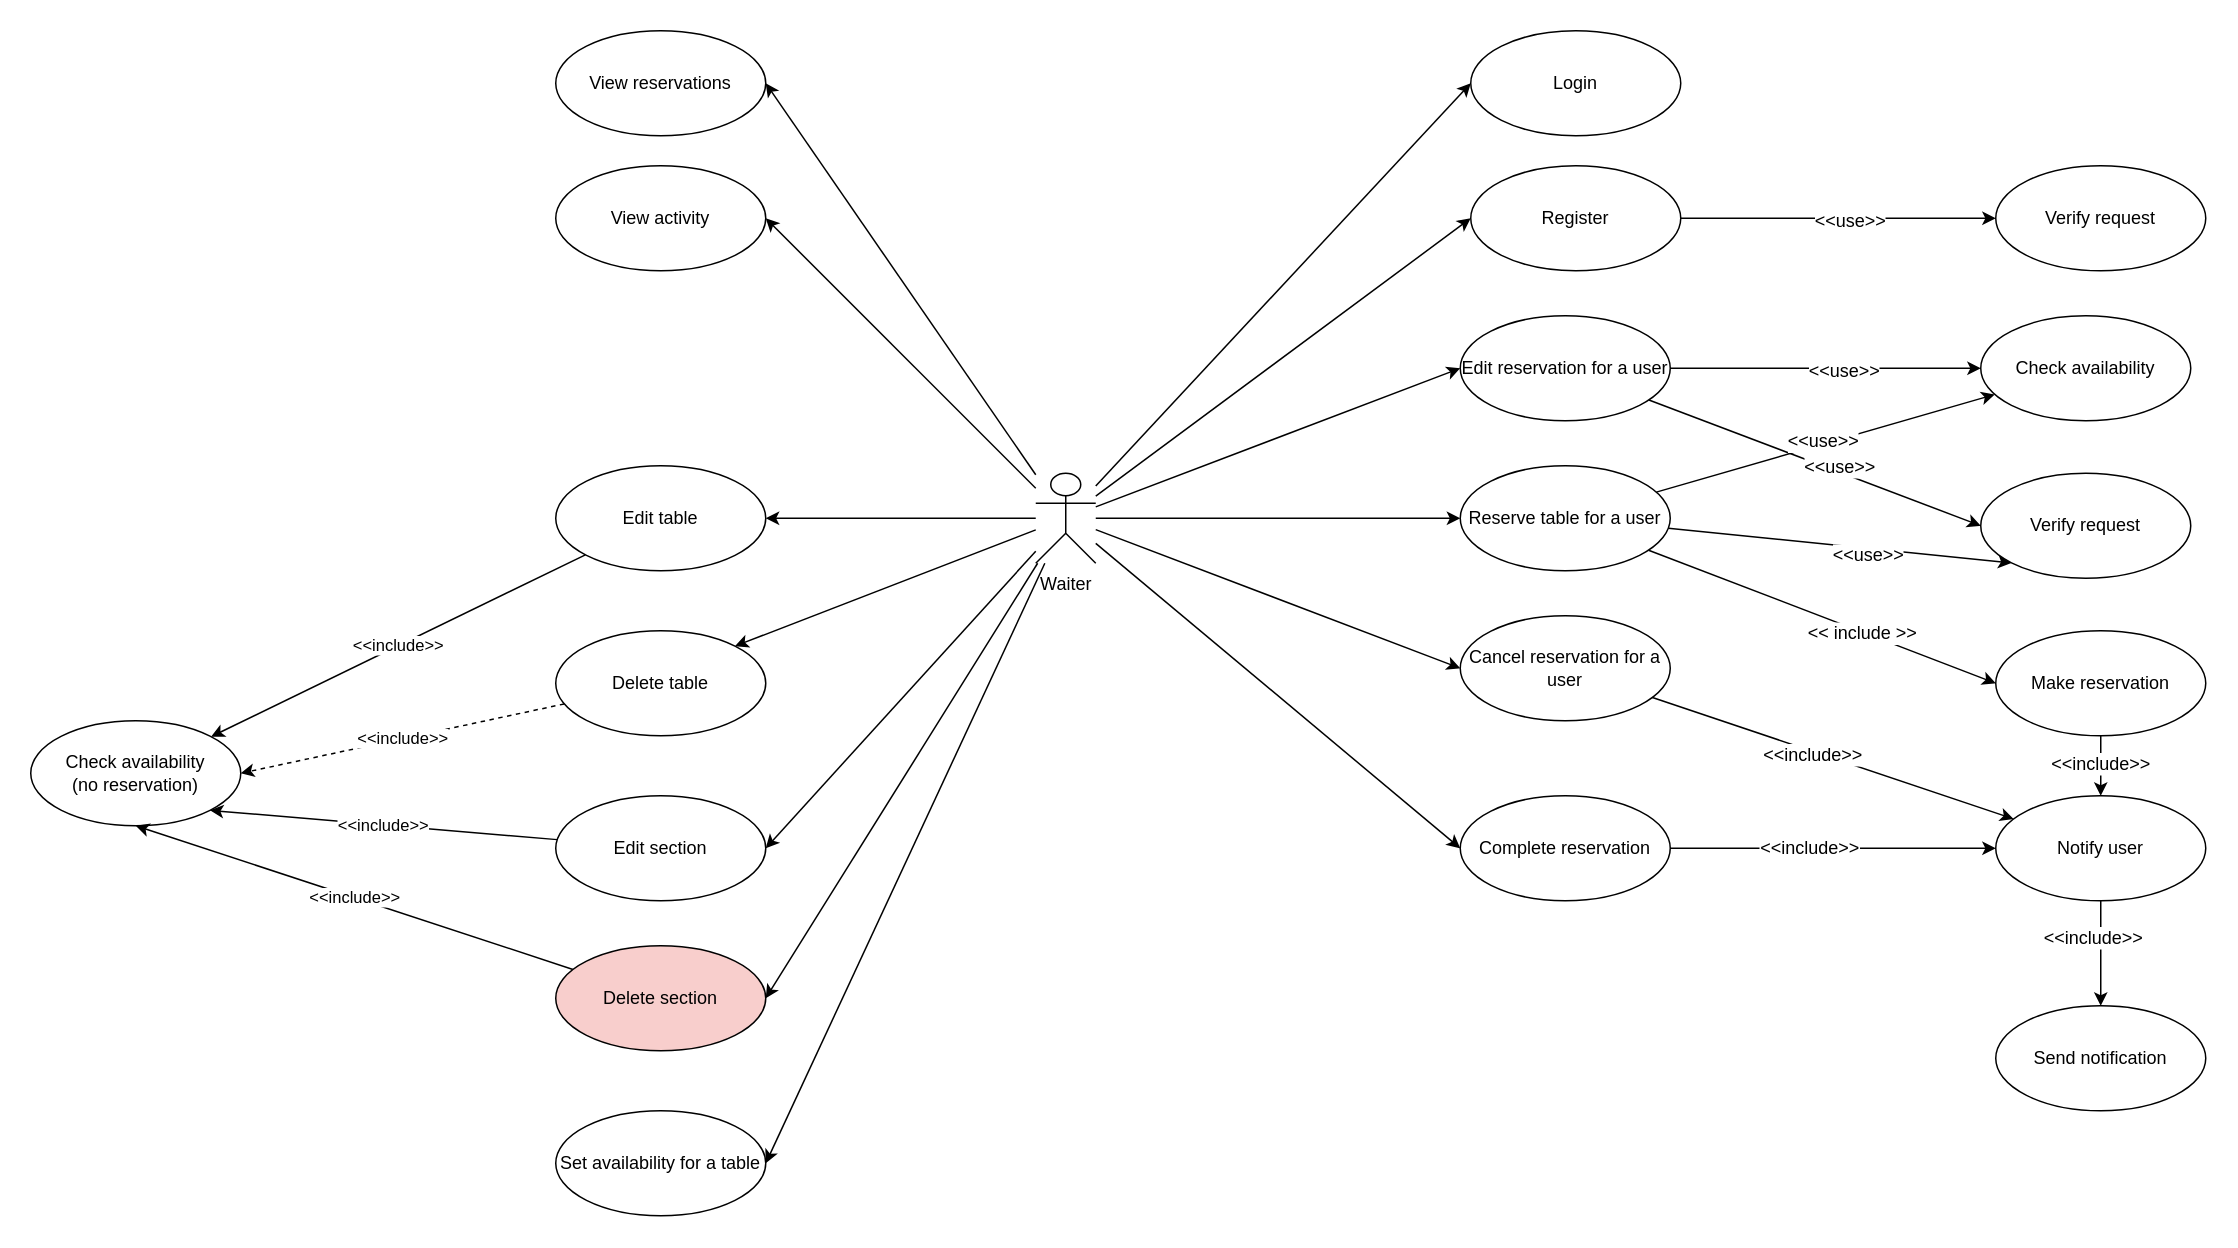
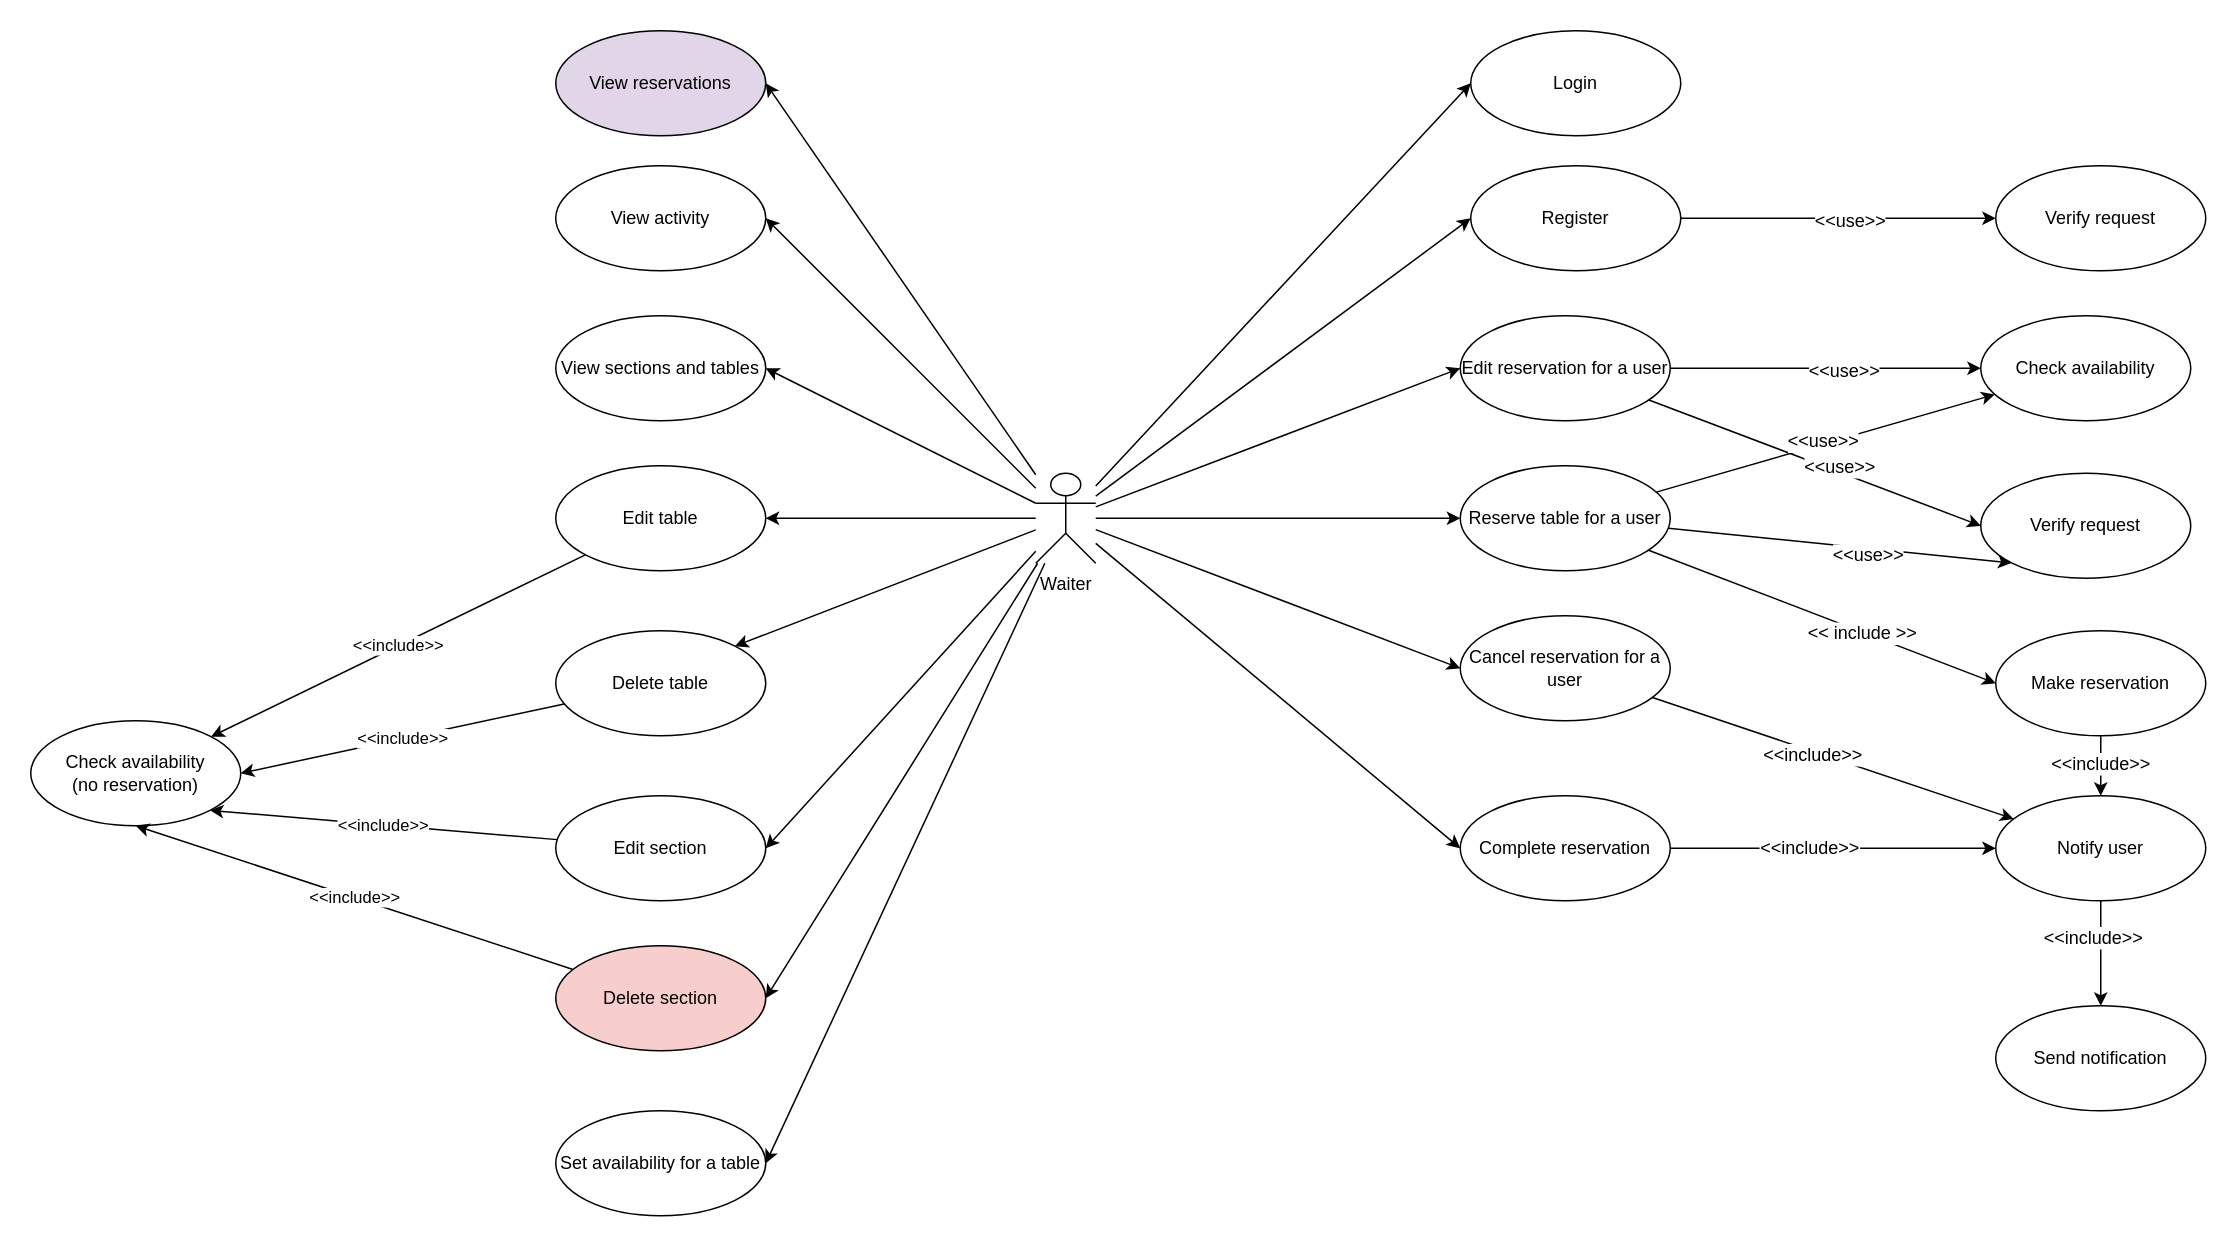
  <mxCell id="0" />
  <mxCell id="1" parent="0" />
+ <mxCell id="2" style="rounded=0;orthogonalLoop=1;jettySize=auto;html=1;entryX=1;entryY=0.5;entryDx=0;entryDy=0;" edge="1" parent="1" source="16" target="17"><mxGeometry relative="1" as="geometry" /></mxCell>
  <mxCell id="3" style="rounded=0;orthogonalLoop=1;jettySize=auto;html=1;entryX=0;entryY=0.5;entryDx=0;entryDy=0;" edge="1" parent="1" source="16" target="22"><mxGeometry relative="1" as="geometry" /></mxCell>
  <mxCell id="4" style="edgeStyle=none;rounded=0;orthogonalLoop=1;jettySize=auto;html=1;entryX=0;entryY=0.5;entryDx=0;entryDy=0;" edge="1" parent="1" source="16" target="43"><mxGeometry relative="1" as="geometry" /></mxCell>
  <mxCell id="5" style="edgeStyle=none;rounded=0;orthogonalLoop=1;jettySize=auto;html=1;entryX=0;entryY=0.5;entryDx=0;entryDy=0;" edge="1" parent="1" source="16" target="40"><mxGeometry relative="1" as="geometry" /></mxCell>
  <mxCell id="6" style="edgeStyle=none;rounded=0;orthogonalLoop=1;jettySize=auto;html=1;entryX=0;entryY=0.5;entryDx=0;entryDy=0;" edge="1" parent="1" source="16" target="35"><mxGeometry relative="1" as="geometry" /></mxCell>
  <mxCell id="7" style="edgeStyle=none;rounded=0;orthogonalLoop=1;jettySize=auto;html=1;entryX=0;entryY=0.5;entryDx=0;entryDy=0;" edge="1" parent="1" source="16" target="27"><mxGeometry relative="1" as="geometry" /></mxCell>
  <mxCell id="8" style="edgeStyle=none;rounded=0;orthogonalLoop=1;jettySize=auto;html=1;entryX=1;entryY=0.5;entryDx=0;entryDy=0;" edge="1" parent="1" source="16" target="24"><mxGeometry relative="1" as="geometry" /></mxCell>
  <mxCell id="9" style="edgeStyle=none;rounded=0;orthogonalLoop=1;jettySize=auto;html=1;entryX=1;entryY=0.5;entryDx=0;entryDy=0;" edge="1" parent="1" source="16" target="50"><mxGeometry relative="1" as="geometry"><mxPoint x="973" y="765" as="targetPoint" /></mxGeometry></mxCell>
  <mxCell id="10" style="edgeStyle=none;rounded=0;orthogonalLoop=1;jettySize=auto;html=1;entryX=0;entryY=0.5;entryDx=0;entryDy=0;" edge="1" parent="1" source="16" target="62"><mxGeometry relative="1" as="geometry" /></mxCell>
  <mxCell id="11" style="edgeStyle=none;rounded=0;orthogonalLoop=1;jettySize=auto;html=1;entryX=1;entryY=0.5;entryDx=0;entryDy=0;" edge="1" parent="1" source="16" target="52"><mxGeometry relative="1" as="geometry" /></mxCell>
  <mxCell id="12" style="edgeStyle=none;rounded=0;orthogonalLoop=1;jettySize=auto;html=1;entryX=1;entryY=0;entryDx=0;entryDy=0;" edge="1" parent="1" source="16" target="57"><mxGeometry relative="1" as="geometry" /></mxCell>
  <mxCell id="13" style="edgeStyle=none;rounded=0;orthogonalLoop=1;jettySize=auto;html=1;entryX=1;entryY=0.5;entryDx=0;entryDy=0;" edge="1" parent="1" source="16" target="55"><mxGeometry relative="1" as="geometry" /></mxCell>
  <mxCell id="14" style="edgeStyle=none;rounded=0;orthogonalLoop=1;jettySize=auto;html=1;entryX=1;entryY=0.5;entryDx=0;entryDy=0;" edge="1" parent="1" source="16" target="59"><mxGeometry relative="1" as="geometry" /></mxCell>
  <mxCell id="15" style="edgeStyle=none;rounded=0;orthogonalLoop=1;jettySize=auto;html=1;entryX=1;entryY=0.5;entryDx=0;entryDy=0;" edge="1" parent="1" source="16" target="63"><mxGeometry relative="1" as="geometry"><mxPoint x="973" y="1315" as="targetPoint" /></mxGeometry></mxCell>
  <mxCell id="16" value="Waiter" style="shape=umlActor;html=1;verticalLabelPosition=bottom;verticalAlign=top;align=center;" vertex="1" parent="1"><mxGeometry x="690" y="315" width="40" height="60" as="geometry" /></mxCell>
+ <mxCell id="17" value="View sections and tables" style="ellipse;whiteSpace=wrap;html=1;" vertex="1" parent="1"><mxGeometry x="370" y="210" width="140" height="70" as="geometry" /></mxCell>
  <mxCell id="18" style="rounded=0;orthogonalLoop=1;jettySize=auto;html=1;entryX=0;entryY=1;entryDx=0;entryDy=0;" edge="1" parent="1" source="22" target="39"><mxGeometry relative="1" as="geometry" /></mxCell>
  <mxCell id="19" value="&amp;lt;&amp;lt;use&amp;gt;&amp;gt;" style="text;html=1;align=center;verticalAlign=middle;resizable=0;points=[];labelBackgroundColor=#ffffff;" vertex="1" connectable="0" parent="18"><mxGeometry x="0.164" y="-4" relative="1" as="geometry"><mxPoint as="offset" /></mxGeometry></mxCell>
  <mxCell id="20" style="rounded=0;orthogonalLoop=1;jettySize=auto;html=1;entryX=0;entryY=0.5;entryDx=0;entryDy=0;" edge="1" parent="1" source="22" target="47"><mxGeometry relative="1" as="geometry" /></mxCell>
  <mxCell id="21" value="&amp;lt;&amp;lt; include &amp;gt;&amp;gt;" style="text;html=1;align=center;verticalAlign=middle;resizable=0;points=[];labelBackgroundColor=#ffffff;" vertex="1" connectable="0" parent="20"><mxGeometry x="0.229" y="-1" relative="1" as="geometry"><mxPoint as="offset" /></mxGeometry></mxCell>
  <mxCell id="22" value="Reserve table for a user" style="ellipse;whiteSpace=wrap;html=1;" vertex="1" parent="1"><mxGeometry x="973" y="310" width="140" height="70" as="geometry" /></mxCell>
  <mxCell id="23" value="Check availability" style="ellipse;whiteSpace=wrap;html=1;" vertex="1" parent="1"><mxGeometry x="1320" y="210" width="140" height="70" as="geometry" /></mxCell>
- <mxCell id="24" value="View reservations" style="ellipse;whiteSpace=wrap;html=1;" vertex="1" parent="1"><mxGeometry x="370" y="20" width="140" height="70" as="geometry" /></mxCell>
+ <mxCell id="24" value="View reservations" style="ellipse;whiteSpace=wrap;html=1;fillColor=#e1d5e7;" vertex="1" parent="1"><mxGeometry x="370" y="20" width="140" height="70" as="geometry" /></mxCell>
  <mxCell id="25" value="" style="edgeStyle=none;rounded=0;orthogonalLoop=1;jettySize=auto;html=1;" edge="1" parent="1" source="47" target="30"><mxGeometry relative="1" as="geometry" /></mxCell>
  <mxCell id="26" value="&amp;lt;&amp;lt;include&amp;gt;&amp;gt;" style="text;html=1;align=center;verticalAlign=middle;resizable=0;points=[];labelBackgroundColor=#ffffff;" vertex="1" connectable="0" parent="25"><mxGeometry x="-0.116" y="-2" relative="1" as="geometry"><mxPoint x="1" as="offset" /></mxGeometry></mxCell>
  <mxCell id="27" value="Cancel reservation for a user" style="ellipse;whiteSpace=wrap;html=1;" vertex="1" parent="1"><mxGeometry x="973" y="410" width="140" height="70" as="geometry" /></mxCell>
  <mxCell id="28" style="edgeStyle=none;rounded=0;orthogonalLoop=1;jettySize=auto;html=1;" edge="1" parent="1" source="30" target="45"><mxGeometry relative="1" as="geometry"><Array as="points" /></mxGeometry></mxCell>
  <mxCell id="29" value="&amp;lt;&amp;lt;include&amp;gt;&amp;gt;" style="text;html=1;align=center;verticalAlign=middle;resizable=0;points=[];labelBackgroundColor=#ffffff;" vertex="1" connectable="0" parent="28"><mxGeometry x="-0.142" y="-2" relative="1" as="geometry"><mxPoint x="-3.6" y="-5.53" as="offset" /></mxGeometry></mxCell>
  <mxCell id="30" value="Notify user" style="ellipse;whiteSpace=wrap;html=1;" vertex="1" parent="1"><mxGeometry x="1330" y="530" width="140" height="70" as="geometry" /></mxCell>
  <mxCell id="31" style="edgeStyle=none;rounded=0;orthogonalLoop=1;jettySize=auto;html=1;entryX=0;entryY=0.5;entryDx=0;entryDy=0;" edge="1" parent="1" source="35" target="39"><mxGeometry relative="1" as="geometry" /></mxCell>
  <mxCell id="32" value="&amp;lt;&amp;lt;use&amp;gt;&amp;gt;" style="text;html=1;align=center;verticalAlign=middle;resizable=0;points=[];labelBackgroundColor=#ffffff;" vertex="1" connectable="0" parent="31"><mxGeometry x="0.135" y="3" relative="1" as="geometry"><mxPoint as="offset" /></mxGeometry></mxCell>
  <mxCell id="33" style="edgeStyle=none;rounded=0;orthogonalLoop=1;jettySize=auto;html=1;entryX=0;entryY=0.5;entryDx=0;entryDy=0;" edge="1" parent="1" source="35" target="23"><mxGeometry relative="1" as="geometry" /></mxCell>
  <mxCell id="34" value="&amp;lt;&amp;lt;use&amp;gt;&amp;gt;" style="text;html=1;align=center;verticalAlign=middle;resizable=0;points=[];labelBackgroundColor=#ffffff;" vertex="1" connectable="0" parent="33"><mxGeometry x="0.109" y="-1" relative="1" as="geometry"><mxPoint as="offset" /></mxGeometry></mxCell>
  <mxCell id="35" value="Edit reservation for a user" style="ellipse;whiteSpace=wrap;html=1;" vertex="1" parent="1"><mxGeometry x="973" y="210" width="140" height="70" as="geometry" /></mxCell>
  <mxCell id="36" value="" style="group" vertex="1" connectable="0" parent="1"><mxGeometry x="1143" y="400" width="60" height="30" as="geometry" /></mxCell>
  <mxCell id="37" style="rounded=0;orthogonalLoop=1;jettySize=auto;html=1;" edge="1" parent="36" source="22" target="23"><mxGeometry relative="1" as="geometry" /></mxCell>
  <mxCell id="38" value="&amp;lt;&amp;lt;use&amp;gt;&amp;gt;" style="text;html=1;align=center;verticalAlign=middle;resizable=0;points=[];labelBackgroundColor=#ffffff;" vertex="1" connectable="0" parent="37"><mxGeometry x="-0.01" y="2" relative="1" as="geometry"><mxPoint as="offset" /></mxGeometry></mxCell>
  <mxCell id="39" value="Verify request" style="ellipse;whiteSpace=wrap;html=1;" vertex="1" parent="1"><mxGeometry x="1320" y="315" width="140" height="70" as="geometry" /></mxCell>
  <mxCell id="40" value="Login" style="ellipse;whiteSpace=wrap;html=1;" vertex="1" parent="1"><mxGeometry x="980" y="20" width="140" height="70" as="geometry" /></mxCell>
  <mxCell id="41" value="" style="edgeStyle=none;rounded=0;orthogonalLoop=1;jettySize=auto;html=1;" edge="1" parent="1" source="43" target="44"><mxGeometry relative="1" as="geometry" /></mxCell>
  <mxCell id="42" value="&amp;lt;&amp;lt;use&amp;gt;&amp;gt;" style="text;html=1;align=center;verticalAlign=middle;resizable=0;points=[];labelBackgroundColor=#ffffff;" vertex="1" connectable="0" parent="41"><mxGeometry x="0.063" y="-1" relative="1" as="geometry"><mxPoint as="offset" /></mxGeometry></mxCell>
  <mxCell id="43" value="Register" style="ellipse;whiteSpace=wrap;html=1;" vertex="1" parent="1"><mxGeometry x="980" y="110" width="140" height="70" as="geometry" /></mxCell>
  <mxCell id="44" value="Verify request" style="ellipse;whiteSpace=wrap;html=1;" vertex="1" parent="1"><mxGeometry x="1330" y="110" width="140" height="70" as="geometry" /></mxCell>
  <mxCell id="45" value="Send notification" style="ellipse;whiteSpace=wrap;html=1;" vertex="1" parent="1"><mxGeometry x="1330" y="670" width="140" height="70" as="geometry" /></mxCell>
  <mxCell id="46" style="edgeStyle=none;rounded=0;orthogonalLoop=1;jettySize=auto;html=1;exitX=0.5;exitY=1;exitDx=0;exitDy=0;" edge="1" parent="1" source="39" target="39"><mxGeometry relative="1" as="geometry" /></mxCell>
  <mxCell id="47" value="Make reservation" style="ellipse;whiteSpace=wrap;html=1;" vertex="1" parent="1"><mxGeometry x="1330" y="420" width="140" height="70" as="geometry" /></mxCell>
  <mxCell id="48" value="" style="edgeStyle=none;rounded=0;orthogonalLoop=1;jettySize=auto;html=1;" edge="1" parent="1" source="27" target="30"><mxGeometry relative="1" as="geometry"><mxPoint x="1112.968" y="613.949" as="sourcePoint" /><mxPoint x="1520.035" y="606.599" as="targetPoint" /></mxGeometry></mxCell>
  <mxCell id="49" value="&amp;lt;&amp;lt;include&amp;gt;&amp;gt;" style="text;html=1;align=center;verticalAlign=middle;resizable=0;points=[];labelBackgroundColor=#ffffff;" vertex="1" connectable="0" parent="48"><mxGeometry x="-0.116" y="-2" relative="1" as="geometry"><mxPoint x="1" as="offset" /></mxGeometry></mxCell>
  <mxCell id="50" value="View activity" style="ellipse;whiteSpace=wrap;html=1;" vertex="1" parent="1"><mxGeometry x="370" y="110" width="140" height="70" as="geometry" /></mxCell>
  <mxCell id="51" value="&amp;lt;&amp;lt;include&amp;gt;&amp;gt;" style="edgeStyle=none;rounded=0;orthogonalLoop=1;jettySize=auto;html=1;" edge="1" parent="1" source="52" target="53"><mxGeometry relative="1" as="geometry" /></mxCell>
  <mxCell id="52" value="Edit table" style="ellipse;whiteSpace=wrap;html=1;" vertex="1" parent="1"><mxGeometry x="370" y="310" width="140" height="70" as="geometry" /></mxCell>
  <mxCell id="53" value="Check availability&lt;br&gt;(no reservation)" style="ellipse;whiteSpace=wrap;html=1;" vertex="1" parent="1"><mxGeometry x="20" y="480" width="140" height="70" as="geometry" /></mxCell>
  <mxCell id="54" value="&amp;lt;&amp;lt;include&amp;gt;&amp;gt;" style="edgeStyle=none;rounded=0;orthogonalLoop=1;jettySize=auto;html=1;entryX=1;entryY=1;entryDx=0;entryDy=0;" edge="1" parent="1" source="55" target="53"><mxGeometry relative="1" as="geometry" /></mxCell>
  <mxCell id="55" value="Edit section" style="ellipse;whiteSpace=wrap;html=1;" vertex="1" parent="1"><mxGeometry x="370" y="530" width="140" height="70" as="geometry" /></mxCell>
- <mxCell id="56" value="&amp;lt;&amp;lt;include&amp;gt;&amp;gt;" style="edgeStyle=none;rounded=0;orthogonalLoop=1;jettySize=auto;html=1;entryX=1;entryY=0.5;entryDx=0;entryDy=0;dashed=1;" edge="1" parent="1" source="57" target="53"><mxGeometry relative="1" as="geometry" /></mxCell>
+ <mxCell id="56" value="&amp;lt;&amp;lt;include&amp;gt;&amp;gt;" style="edgeStyle=none;rounded=0;orthogonalLoop=1;jettySize=auto;html=1;entryX=1;entryY=0.5;entryDx=0;entryDy=0;" edge="1" parent="1" source="57" target="53"><mxGeometry relative="1" as="geometry" /></mxCell>
  <mxCell id="57" value="Delete table" style="ellipse;whiteSpace=wrap;html=1;" vertex="1" parent="1"><mxGeometry x="370" y="420" width="140" height="70" as="geometry" /></mxCell>
  <mxCell id="58" value="&amp;lt;&amp;lt;include&amp;gt;&amp;gt;" style="edgeStyle=none;rounded=0;orthogonalLoop=1;jettySize=auto;html=1;entryX=0.5;entryY=1;entryDx=0;entryDy=0;" edge="1" parent="1" source="59" target="53"><mxGeometry relative="1" as="geometry" /></mxCell>
  <mxCell id="59" value="Delete section" style="ellipse;whiteSpace=wrap;html=1;fillColor=#f8cecc;" vertex="1" parent="1"><mxGeometry x="370" y="630" width="140" height="70" as="geometry" /></mxCell>
  <mxCell id="60" style="rounded=0;orthogonalLoop=1;jettySize=auto;html=1;entryX=0;entryY=0.5;entryDx=0;entryDy=0;" edge="1" parent="1" source="62" target="30"><mxGeometry relative="1" as="geometry" /></mxCell>
  <mxCell id="61" value="&amp;lt;&amp;lt;include&amp;gt;&amp;gt;" style="text;html=1;align=center;verticalAlign=middle;resizable=0;points=[];labelBackgroundColor=#ffffff;" vertex="1" connectable="0" parent="60"><mxGeometry x="-0.151" y="1" relative="1" as="geometry"><mxPoint as="offset" /></mxGeometry></mxCell>
  <mxCell id="62" value="Complete reservation" style="ellipse;whiteSpace=wrap;html=1;" vertex="1" parent="1"><mxGeometry x="973" y="530" width="140" height="70" as="geometry" /></mxCell>
  <mxCell id="63" value="Set availability for a table" style="ellipse;whiteSpace=wrap;html=1;" vertex="1" parent="1"><mxGeometry x="370" y="740" width="140" height="70" as="geometry" /></mxCell>
